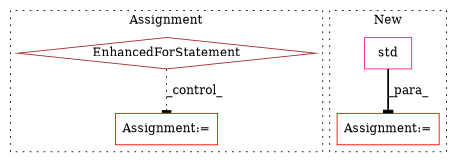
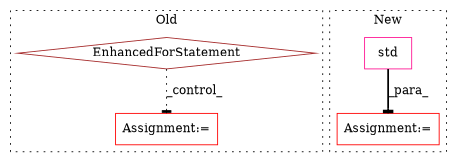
  digraph {
    node [a=7 shape=box color=red]
    edge [arrowhead=tee]
    n1 [a=70 l="57,2" label=EnhancedForStatement s="5397,5486" shape=diamond color=brown]
    n2 [l="61,2" label="Assignment:=" s="5498,5588"]
    n3 [a=32 l="4,1" label=std s="5785,5800" color=deeppink]
    n4 [l=1 label="Assignment:=" s=5778]
    subgraph cluster_1 {
-     label=Assignment
+     label=Old
      style=dotted
      n1
      n2
    }
    subgraph cluster_2 {
      label=New
      style=dotted
      n3
      n4
    }
    n1 -> n2 [label=_control_ style=dotted]
    n3 -> n4 [label=_para_ style=bold]
  }
